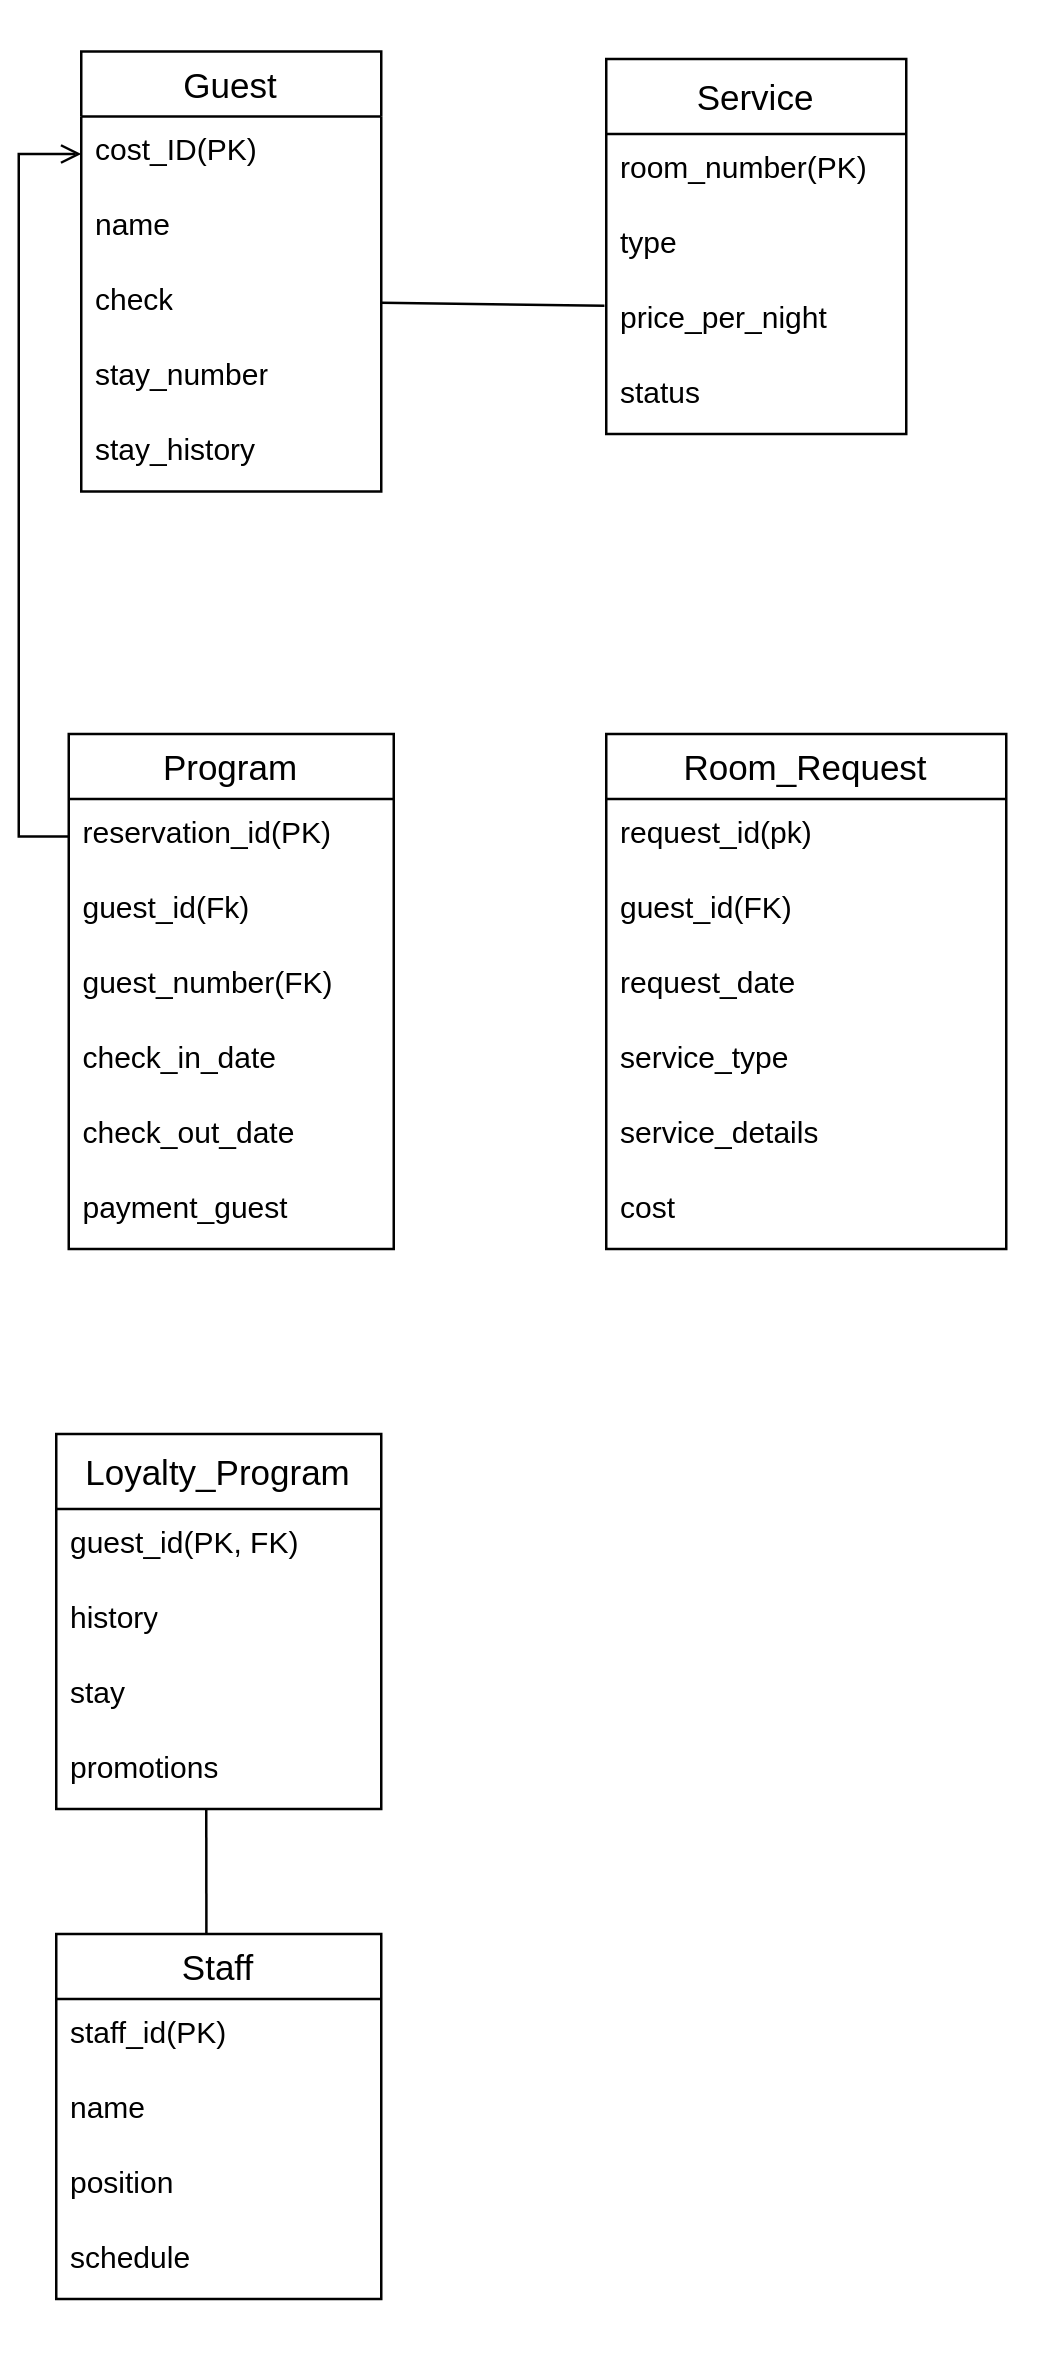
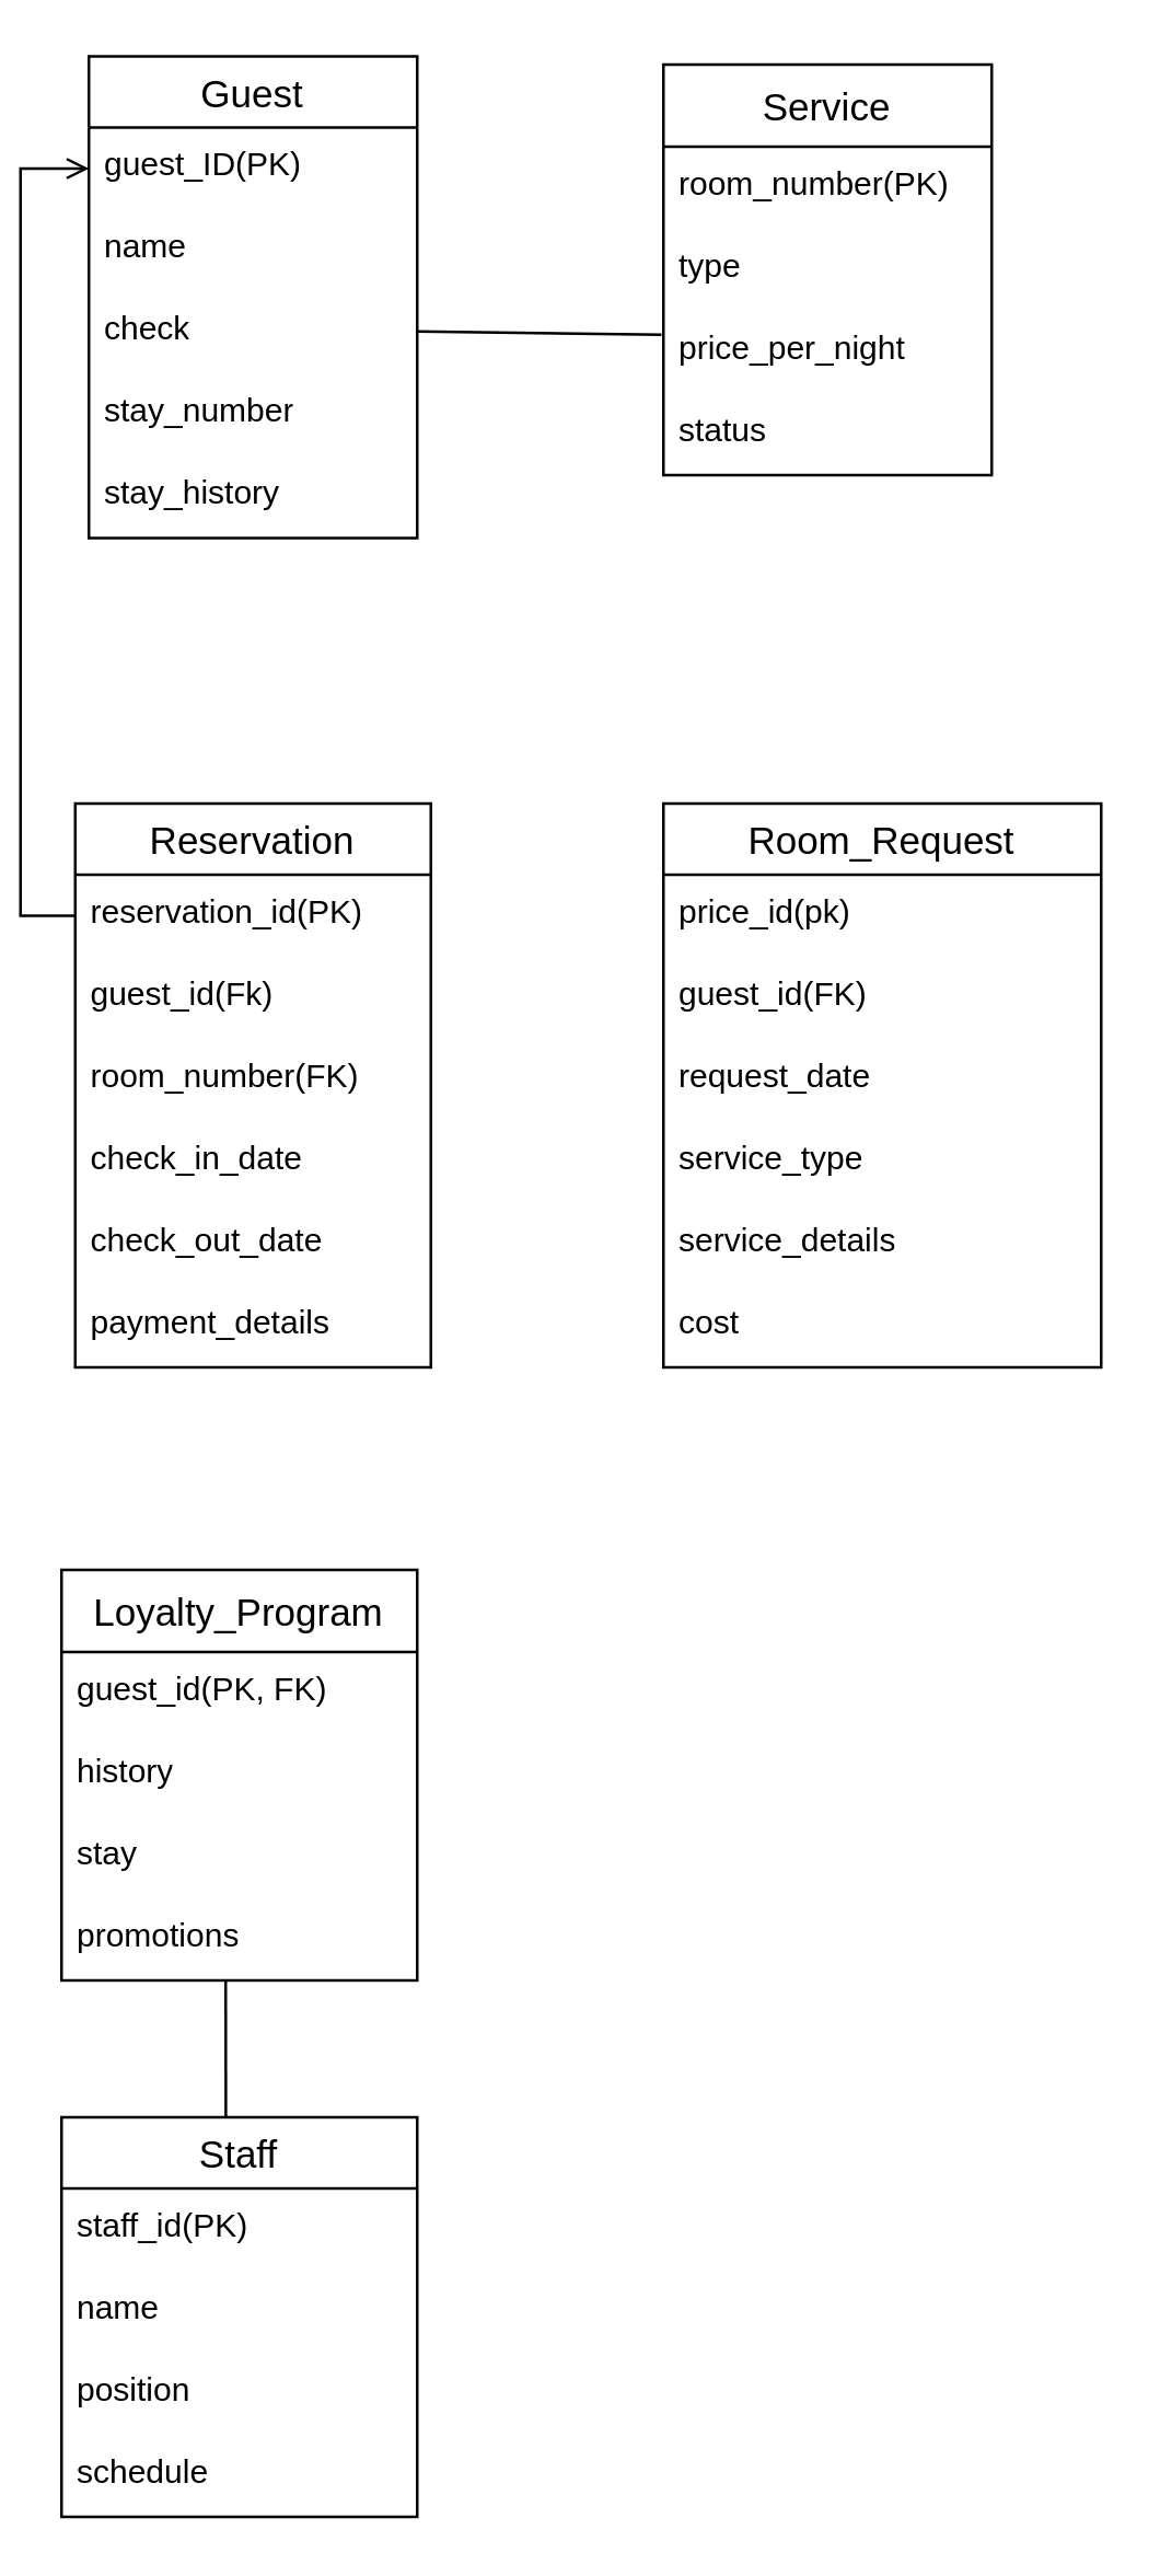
  <mxCell id="0" />
  <mxCell id="1" parent="0" />
  <mxCell id="2" value="Guest" style="swimlane;fontStyle=0;childLayout=stackLayout;horizontal=1;startSize=26;horizontalStack=0;resizeParent=1;resizeParentMax=0;resizeLast=0;collapsible=1;marginBottom=0;align=center;fontSize=14;" vertex="1" parent="1"><mxGeometry x="30" y="20" width="120" height="176" as="geometry" /></mxCell>
- <mxCell id="3" value="cost_ID(PK)" style="text;strokeColor=none;fillColor=none;spacingLeft=4;spacingRight=4;overflow=hidden;rotatable=0;points=[[0,0.5],[1,0.5]];portConstraint=eastwest;fontSize=12;whiteSpace=wrap;html=1;" vertex="1" parent="2"><mxGeometry y="26" width="120" height="30" as="geometry" /></mxCell>
+ <mxCell id="3" value="guest_ID(PK)" style="text;strokeColor=none;fillColor=none;spacingLeft=4;spacingRight=4;overflow=hidden;rotatable=0;points=[[0,0.5],[1,0.5]];portConstraint=eastwest;fontSize=12;whiteSpace=wrap;html=1;" vertex="1" parent="2"><mxGeometry y="26" width="120" height="30" as="geometry" /></mxCell>
  <mxCell id="4" value="name" style="text;strokeColor=none;fillColor=none;spacingLeft=4;spacingRight=4;overflow=hidden;rotatable=0;points=[[0,0.5],[1,0.5]];portConstraint=eastwest;fontSize=12;whiteSpace=wrap;html=1;" vertex="1" parent="2"><mxGeometry y="56" width="120" height="30" as="geometry" /></mxCell>
  <mxCell id="5" value="check" style="text;strokeColor=none;fillColor=none;spacingLeft=4;spacingRight=4;overflow=hidden;rotatable=0;points=[[0,0.5],[1,0.5]];portConstraint=eastwest;fontSize=12;whiteSpace=wrap;html=1;" vertex="1" parent="2"><mxGeometry y="86" width="120" height="30" as="geometry" /></mxCell>
  <mxCell id="6" value="stay_number" style="text;strokeColor=none;fillColor=none;spacingLeft=4;spacingRight=4;overflow=hidden;rotatable=0;points=[[0,0.5],[1,0.5]];portConstraint=eastwest;fontSize=12;whiteSpace=wrap;html=1;" vertex="1" parent="2"><mxGeometry y="116" width="120" height="30" as="geometry" /></mxCell>
  <mxCell id="7" value="stay_history" style="text;strokeColor=none;fillColor=none;spacingLeft=4;spacingRight=4;overflow=hidden;rotatable=0;points=[[0,0.5],[1,0.5]];portConstraint=eastwest;fontSize=12;whiteSpace=wrap;html=1;" vertex="1" parent="2"><mxGeometry y="146" width="120" height="30" as="geometry" /></mxCell>
  <mxCell id="8" style="edgeStyle=orthogonalEdgeStyle;rounded=0;orthogonalLoop=1;jettySize=auto;html=1;exitX=1;exitY=0.5;exitDx=0;exitDy=0;" edge="1" parent="2" source="4" target="4"><mxGeometry relative="1" as="geometry" /></mxCell>
  <mxCell id="9" value="Service" style="swimlane;fontStyle=0;childLayout=stackLayout;horizontal=1;startSize=30;horizontalStack=0;resizeParent=1;resizeParentMax=0;resizeLast=0;collapsible=1;marginBottom=0;align=center;fontSize=14;" vertex="1" parent="1"><mxGeometry x="240" y="23" width="120" height="150" as="geometry" /></mxCell>
  <mxCell id="10" value="room_number(PK)" style="text;strokeColor=none;fillColor=none;spacingLeft=4;spacingRight=4;overflow=hidden;rotatable=0;points=[[0,0.5],[1,0.5]];portConstraint=eastwest;fontSize=12;whiteSpace=wrap;html=1;" vertex="1" parent="9"><mxGeometry y="30" width="120" height="30" as="geometry" /></mxCell>
  <mxCell id="11" value="type" style="text;strokeColor=none;fillColor=none;spacingLeft=4;spacingRight=4;overflow=hidden;rotatable=0;points=[[0,0.5],[1,0.5]];portConstraint=eastwest;fontSize=12;whiteSpace=wrap;html=1;" vertex="1" parent="9"><mxGeometry y="60" width="120" height="30" as="geometry" /></mxCell>
  <mxCell id="12" value="price_per_night" style="text;strokeColor=none;fillColor=none;spacingLeft=4;spacingRight=4;overflow=hidden;rotatable=0;points=[[0,0.5],[1,0.5]];portConstraint=eastwest;fontSize=12;whiteSpace=wrap;html=1;" vertex="1" parent="9"><mxGeometry y="90" width="120" height="30" as="geometry" /></mxCell>
  <mxCell id="13" value="status" style="text;strokeColor=none;fillColor=none;spacingLeft=4;spacingRight=4;overflow=hidden;rotatable=0;points=[[0,0.5],[1,0.5]];portConstraint=eastwest;fontSize=12;whiteSpace=wrap;html=1;" vertex="1" parent="9"><mxGeometry y="120" width="120" height="30" as="geometry" /></mxCell>
- <mxCell id="14" value="Program" style="swimlane;fontStyle=0;childLayout=stackLayout;horizontal=1;startSize=26;horizontalStack=0;resizeParent=1;resizeParentMax=0;resizeLast=0;collapsible=1;marginBottom=0;align=center;fontSize=14;" vertex="1" parent="1"><mxGeometry x="25" y="293" width="130" height="206" as="geometry" /></mxCell>
+ <mxCell id="14" value="Reservation" style="swimlane;fontStyle=0;childLayout=stackLayout;horizontal=1;startSize=26;horizontalStack=0;resizeParent=1;resizeParentMax=0;resizeLast=0;collapsible=1;marginBottom=0;align=center;fontSize=14;" vertex="1" parent="1"><mxGeometry x="25" y="293" width="130" height="206" as="geometry" /></mxCell>
  <mxCell id="15" value="reservation_id(PK)" style="text;strokeColor=none;fillColor=none;spacingLeft=4;spacingRight=4;overflow=hidden;rotatable=0;points=[[0,0.5],[1,0.5]];portConstraint=eastwest;fontSize=12;whiteSpace=wrap;html=1;" vertex="1" parent="14"><mxGeometry y="26" width="130" height="30" as="geometry" /></mxCell>
  <mxCell id="16" value="guest_id(Fk)" style="text;strokeColor=none;fillColor=none;spacingLeft=4;spacingRight=4;overflow=hidden;rotatable=0;points=[[0,0.5],[1,0.5]];portConstraint=eastwest;fontSize=12;whiteSpace=wrap;html=1;" vertex="1" parent="14"><mxGeometry y="56" width="130" height="30" as="geometry" /></mxCell>
- <mxCell id="17" value="guest_number(FK)" style="text;strokeColor=none;fillColor=none;spacingLeft=4;spacingRight=4;overflow=hidden;rotatable=0;points=[[0,0.5],[1,0.5]];portConstraint=eastwest;fontSize=12;whiteSpace=wrap;html=1;" vertex="1" parent="14"><mxGeometry y="86" width="130" height="30" as="geometry" /></mxCell>
+ <mxCell id="17" value="room_number(FK)" style="text;strokeColor=none;fillColor=none;spacingLeft=4;spacingRight=4;overflow=hidden;rotatable=0;points=[[0,0.5],[1,0.5]];portConstraint=eastwest;fontSize=12;whiteSpace=wrap;html=1;" vertex="1" parent="14"><mxGeometry y="86" width="130" height="30" as="geometry" /></mxCell>
  <mxCell id="18" value="check_in_date" style="text;strokeColor=none;fillColor=none;spacingLeft=4;spacingRight=4;overflow=hidden;rotatable=0;points=[[0,0.5],[1,0.5]];portConstraint=eastwest;fontSize=12;whiteSpace=wrap;html=1;" vertex="1" parent="14"><mxGeometry y="116" width="130" height="30" as="geometry" /></mxCell>
  <mxCell id="19" value="check_out_date" style="text;strokeColor=none;fillColor=none;spacingLeft=4;spacingRight=4;overflow=hidden;rotatable=0;points=[[0,0.5],[1,0.5]];portConstraint=eastwest;fontSize=12;whiteSpace=wrap;html=1;" vertex="1" parent="14"><mxGeometry y="146" width="130" height="30" as="geometry" /></mxCell>
- <mxCell id="20" value="payment_guest" style="text;strokeColor=none;fillColor=none;spacingLeft=4;spacingRight=4;overflow=hidden;rotatable=0;points=[[0,0.5],[1,0.5]];portConstraint=eastwest;fontSize=12;whiteSpace=wrap;html=1;" vertex="1" parent="14"><mxGeometry y="176" width="130" height="30" as="geometry" /></mxCell>
+ <mxCell id="20" value="payment_details" style="text;strokeColor=none;fillColor=none;spacingLeft=4;spacingRight=4;overflow=hidden;rotatable=0;points=[[0,0.5],[1,0.5]];portConstraint=eastwest;fontSize=12;whiteSpace=wrap;html=1;" vertex="1" parent="14"><mxGeometry y="176" width="130" height="30" as="geometry" /></mxCell>
  <mxCell id="21" value="Room_Request" style="swimlane;fontStyle=0;childLayout=stackLayout;horizontal=1;startSize=26;horizontalStack=0;resizeParent=1;resizeParentMax=0;resizeLast=0;collapsible=1;marginBottom=0;align=center;fontSize=14;" vertex="1" parent="1"><mxGeometry x="240" y="293" width="160" height="206" as="geometry" /></mxCell>
- <mxCell id="22" value="request_id(pk)" style="text;strokeColor=none;fillColor=none;spacingLeft=4;spacingRight=4;overflow=hidden;rotatable=0;points=[[0,0.5],[1,0.5]];portConstraint=eastwest;fontSize=12;whiteSpace=wrap;html=1;" vertex="1" parent="21"><mxGeometry y="26" width="160" height="30" as="geometry" /></mxCell>
+ <mxCell id="22" value="price_id(pk)" style="text;strokeColor=none;fillColor=none;spacingLeft=4;spacingRight=4;overflow=hidden;rotatable=0;points=[[0,0.5],[1,0.5]];portConstraint=eastwest;fontSize=12;whiteSpace=wrap;html=1;" vertex="1" parent="21"><mxGeometry y="26" width="160" height="30" as="geometry" /></mxCell>
  <mxCell id="23" value="guest_id(FK)" style="text;strokeColor=none;fillColor=none;spacingLeft=4;spacingRight=4;overflow=hidden;rotatable=0;points=[[0,0.5],[1,0.5]];portConstraint=eastwest;fontSize=12;whiteSpace=wrap;html=1;" vertex="1" parent="21"><mxGeometry y="56" width="160" height="30" as="geometry" /></mxCell>
  <mxCell id="24" value="request_date" style="text;strokeColor=none;fillColor=none;spacingLeft=4;spacingRight=4;overflow=hidden;rotatable=0;points=[[0,0.5],[1,0.5]];portConstraint=eastwest;fontSize=12;whiteSpace=wrap;html=1;" vertex="1" parent="21"><mxGeometry y="86" width="160" height="30" as="geometry" /></mxCell>
  <mxCell id="25" value="service_type" style="text;strokeColor=none;fillColor=none;spacingLeft=4;spacingRight=4;overflow=hidden;rotatable=0;points=[[0,0.5],[1,0.5]];portConstraint=eastwest;fontSize=12;whiteSpace=wrap;html=1;" vertex="1" parent="21"><mxGeometry y="116" width="160" height="30" as="geometry" /></mxCell>
  <mxCell id="26" value="service_details" style="text;strokeColor=none;fillColor=none;spacingLeft=4;spacingRight=4;overflow=hidden;rotatable=0;points=[[0,0.5],[1,0.5]];portConstraint=eastwest;fontSize=12;whiteSpace=wrap;html=1;" vertex="1" parent="21"><mxGeometry y="146" width="160" height="30" as="geometry" /></mxCell>
  <mxCell id="27" value="cost" style="text;strokeColor=none;fillColor=none;spacingLeft=4;spacingRight=4;overflow=hidden;rotatable=0;points=[[0,0.5],[1,0.5]];portConstraint=eastwest;fontSize=12;whiteSpace=wrap;html=1;" vertex="1" parent="21"><mxGeometry y="176" width="160" height="30" as="geometry" /></mxCell>
  <mxCell id="28" value="Loyalty_Program" style="swimlane;fontStyle=0;childLayout=stackLayout;horizontal=1;startSize=30;horizontalStack=0;resizeParent=1;resizeParentMax=0;resizeLast=0;collapsible=1;marginBottom=0;align=center;fontSize=14;" vertex="1" parent="1"><mxGeometry x="20" y="573" width="130" height="150" as="geometry" /></mxCell>
  <mxCell id="29" value="guest_id(PK, FK)" style="text;strokeColor=none;fillColor=none;spacingLeft=4;spacingRight=4;overflow=hidden;rotatable=0;points=[[0,0.5],[1,0.5]];portConstraint=eastwest;fontSize=12;whiteSpace=wrap;html=1;" vertex="1" parent="28"><mxGeometry y="30" width="130" height="30" as="geometry" /></mxCell>
  <mxCell id="30" value="history" style="text;strokeColor=none;fillColor=none;spacingLeft=4;spacingRight=4;overflow=hidden;rotatable=0;points=[[0,0.5],[1,0.5]];portConstraint=eastwest;fontSize=12;whiteSpace=wrap;html=1;" vertex="1" parent="28"><mxGeometry y="60" width="130" height="30" as="geometry" /></mxCell>
  <mxCell id="31" value="stay" style="text;strokeColor=none;fillColor=none;spacingLeft=4;spacingRight=4;overflow=hidden;rotatable=0;points=[[0,0.5],[1,0.5]];portConstraint=eastwest;fontSize=12;whiteSpace=wrap;html=1;" vertex="1" parent="28"><mxGeometry y="90" width="130" height="30" as="geometry" /></mxCell>
  <mxCell id="32" value="promotions" style="text;strokeColor=none;fillColor=none;spacingLeft=4;spacingRight=4;overflow=hidden;rotatable=0;points=[[0,0.5],[1,0.5]];portConstraint=eastwest;fontSize=12;whiteSpace=wrap;html=1;" vertex="1" parent="28"><mxGeometry y="120" width="130" height="30" as="geometry" /></mxCell>
  <mxCell id="33" value="" style="endArrow=none;html=1;rounded=0;entryX=0.462;entryY=0;entryDx=0;entryDy=0;entryPerimeter=0;" edge="1" parent="28" target="34"><mxGeometry relative="1" as="geometry"><mxPoint x="60" y="150" as="sourcePoint" /><mxPoint x="60" y="190" as="targetPoint" /></mxGeometry></mxCell>
  <mxCell id="34" value="Staff" style="swimlane;fontStyle=0;childLayout=stackLayout;horizontal=1;startSize=26;horizontalStack=0;resizeParent=1;resizeParentMax=0;resizeLast=0;collapsible=1;marginBottom=0;align=center;fontSize=14;swimlaneFillColor=none;" vertex="1" parent="1"><mxGeometry x="20" y="773" width="130" height="146" as="geometry" /></mxCell>
  <mxCell id="35" value="staff_id(PK)" style="text;strokeColor=none;fillColor=none;spacingLeft=4;spacingRight=4;overflow=hidden;rotatable=0;points=[[0,0.5],[1,0.5]];portConstraint=eastwest;fontSize=12;whiteSpace=wrap;html=1;" vertex="1" parent="34"><mxGeometry y="26" width="130" height="30" as="geometry" /></mxCell>
  <mxCell id="36" value="name" style="text;strokeColor=none;fillColor=none;spacingLeft=4;spacingRight=4;overflow=hidden;rotatable=0;points=[[0,0.5],[1,0.5]];portConstraint=eastwest;fontSize=12;whiteSpace=wrap;html=1;" vertex="1" parent="34"><mxGeometry y="56" width="130" height="30" as="geometry" /></mxCell>
  <mxCell id="37" value="position" style="text;strokeColor=none;fillColor=none;spacingLeft=4;spacingRight=4;overflow=hidden;rotatable=0;points=[[0,0.5],[1,0.5]];portConstraint=eastwest;fontSize=12;whiteSpace=wrap;html=1;" vertex="1" parent="34"><mxGeometry y="86" width="130" height="30" as="geometry" /></mxCell>
  <mxCell id="38" value="schedule" style="text;strokeColor=none;fillColor=none;spacingLeft=4;spacingRight=4;overflow=hidden;rotatable=0;points=[[0,0.5],[1,0.5]];portConstraint=eastwest;fontSize=12;whiteSpace=wrap;html=1;" vertex="1" parent="34"><mxGeometry y="116" width="130" height="30" as="geometry" /></mxCell>
  <mxCell id="39" style="edgeStyle=orthogonalEdgeStyle;rounded=0;orthogonalLoop=1;jettySize=auto;html=1;entryX=0;entryY=0.5;entryDx=0;entryDy=0;endArrow=open;" edge="1" parent="1" source="15" target="3"><mxGeometry relative="1" as="geometry"><mxPoint x="-50" y="83" as="targetPoint" /></mxGeometry></mxCell>
  <mxCell id="40" value="" style="endArrow=none;html=1;rounded=0;entryX=-0.006;entryY=0.289;entryDx=0;entryDy=0;entryPerimeter=0;" edge="1" parent="1" target="12"><mxGeometry relative="1" as="geometry"><mxPoint x="150" y="120.5" as="sourcePoint" /><mxPoint x="310" y="120.5" as="targetPoint" /></mxGeometry></mxCell>
